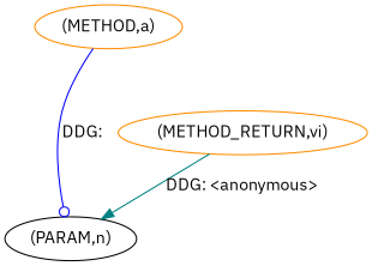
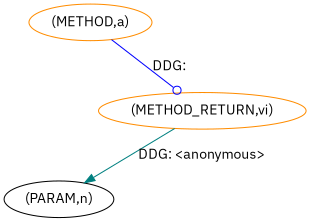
  digraph {
    fontname="IBM Plex Sans"
    node [color=darkorange fontname="IBM Plex Sans"]
    edge [fontname="IBM Plex Sans"]
    n1 [label="(METHOD,a)"]
    n2 [color=black label="(PARAM,n)"]
    n3 [label="(METHOD_RETURN,vi)"]
-   n1 -> n2 [arrowhead=odot color=blue label="DDG: "]
+   n1 -> n3 [arrowhead=odot color=blue label="DDG: "]
    n3 -> n2 [arrowhead=normal color=teal label="DDG: <anonymous>"]
  }
